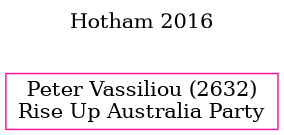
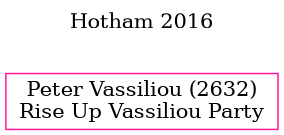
  digraph {
    label="Hotham 2016"
    labelloc=t
    mclimit=10
-   n1 [label="Peter Vassiliou (2632)\nRise Up Australia Party" shape=box color=deeppink]
+   n1 [label="Peter Vassiliou (2632)\nRise Up Vassiliou Party" shape=box color=deeppink]
  }
